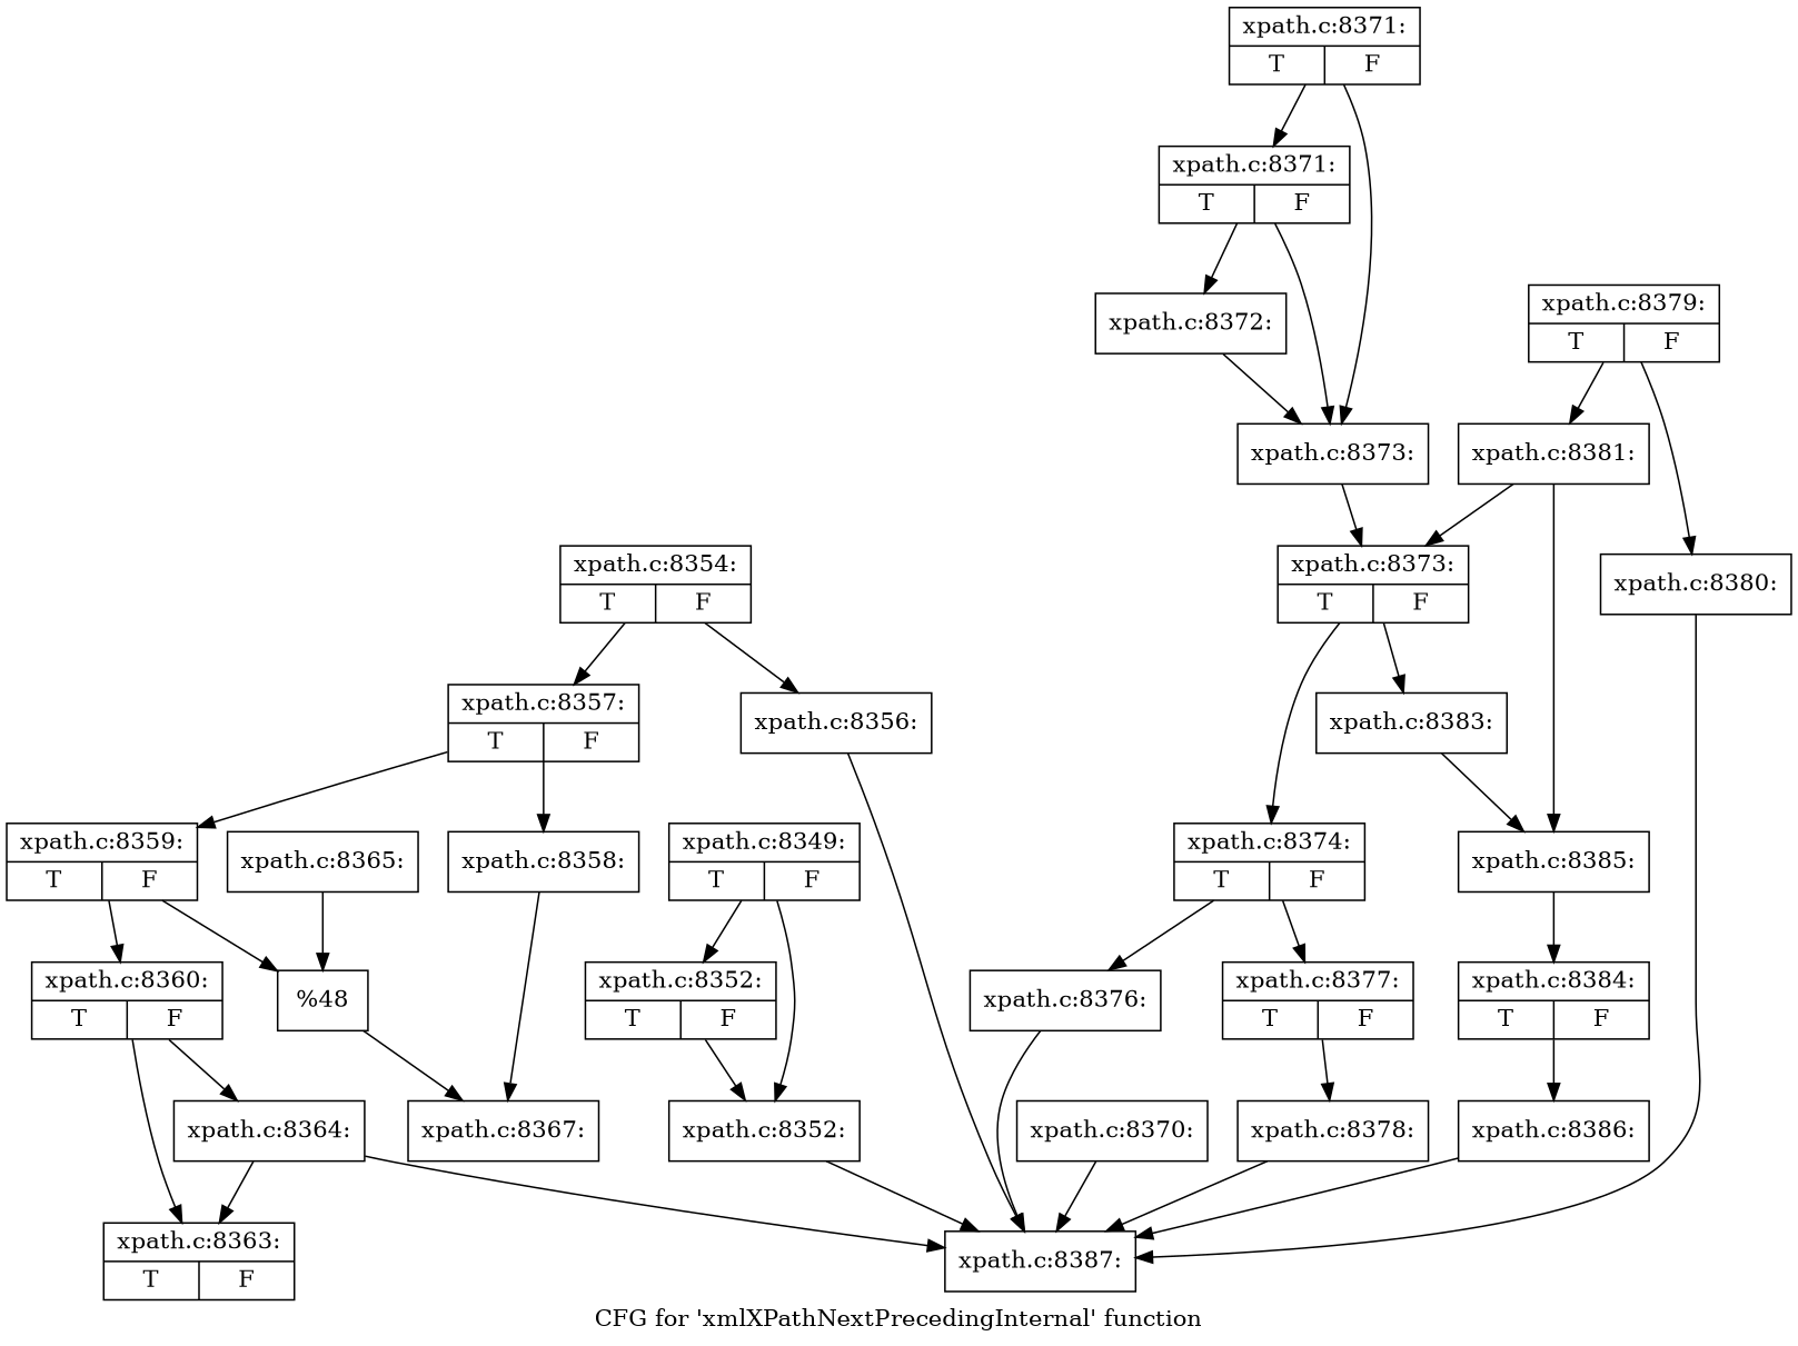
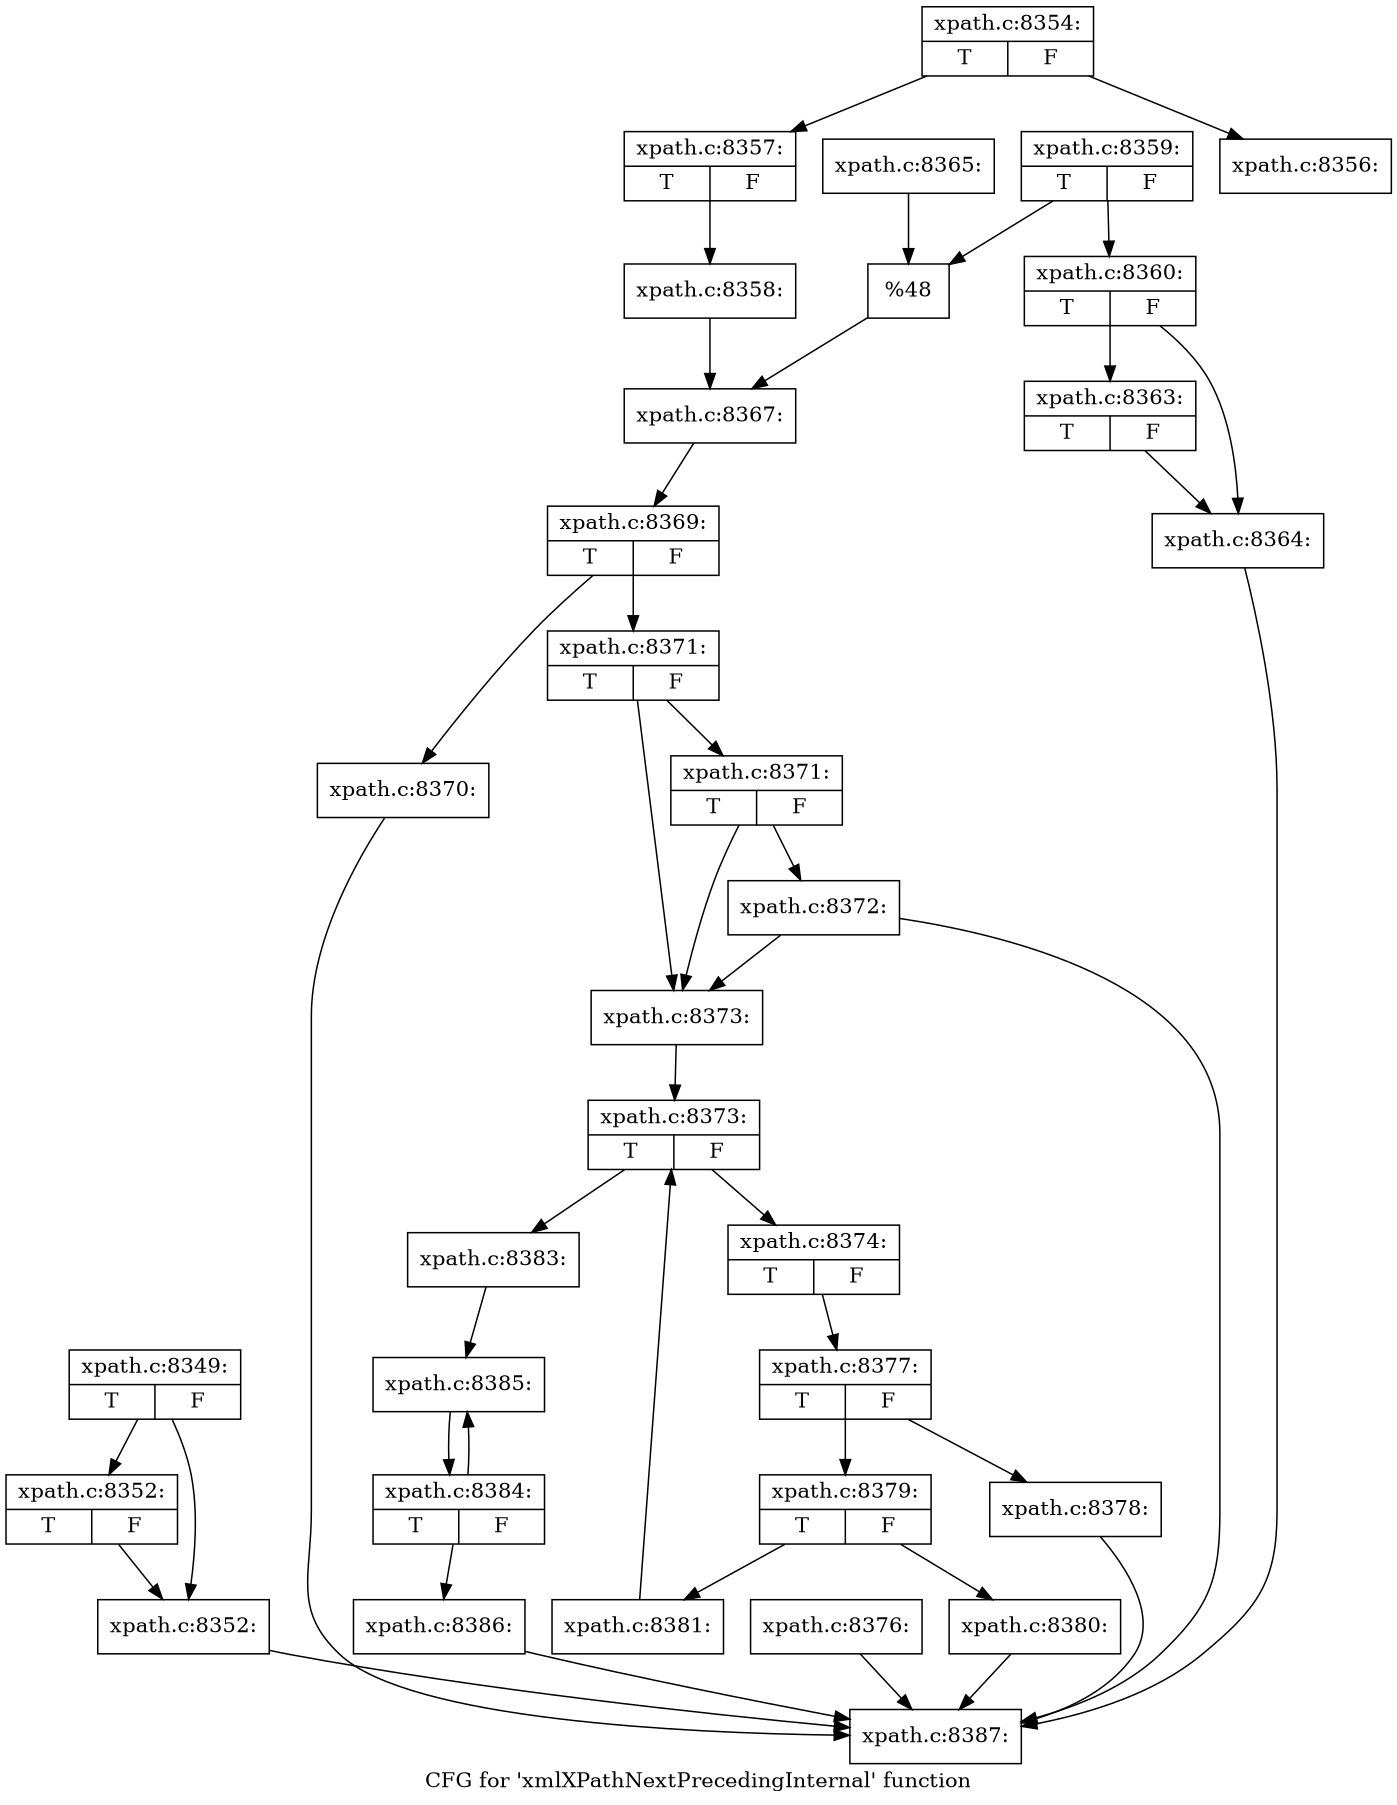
  digraph {
    label="CFG for 'xmlXPathNextPrecedingInternal' function"
    node [shape=record]
    n1 [label="{xpath.c:8349:|{<s0>T|<s1>F}}"]
    n2 [label="{xpath.c:8352:}"]
    n3 [label="{xpath.c:8352:|{<s0>T|<s1>F}}"]
    n4 [label="{xpath.c:8387:}"]
    n5 [label="{xpath.c:8354:|{<s0>T|<s1>F}}"]
    n6 [label="{xpath.c:8356:}"]
    n7 [label="{xpath.c:8357:|{<s0>T|<s1>F}}"]
+   n8 [label="{xpath.c:8369:|{<s0>T|<s1>F}}"]
    n9 [label="{xpath.c:8370:}"]
    n10 [label="{xpath.c:8371:|{<s0>T|<s1>F}}"]
    n11 [label="{xpath.c:8358:}"]
    n12 [label="{xpath.c:8359:|{<s0>T|<s1>F}}"]
    n13 [label="{xpath.c:8371:|{<s0>T|<s1>F}}"]
    n14 [label="{xpath.c:8373:}"]
    n15 [label="{xpath.c:8367:}"]
    n16 [label="{xpath.c:8360:|{<s0>T|<s1>F}}"]
    n17 [label="{%48}"]
    n18 [label="{xpath.c:8364:}"]
    n19 [label="{xpath.c:8363:|{<s0>T|<s1>F}}"]
    n20 [label="{xpath.c:8365:}"]
    n21 [label="{xpath.c:8372:}"]
    n22 [label="{xpath.c:8373:|{<s0>T|<s1>F}}"]
    n23 [label="{xpath.c:8374:|{<s0>T|<s1>F}}"]
    n24 [label="{xpath.c:8383:}"]
    n25 [label="{xpath.c:8376:}"]
    n26 [label="{xpath.c:8377:|{<s0>T|<s1>F}}"]
    n27 [label="{xpath.c:8385:}"]
    n28 [label="{xpath.c:8378:}"]
    n29 [label="{xpath.c:8379:|{<s0>T|<s1>F}}"]
    n30 [label="{xpath.c:8384:|{<s0>T|<s1>F}}"]
    n31 [label="{xpath.c:8386:}"]
    n32 [label="{xpath.c:8380:}"]
    n33 [label="{xpath.c:8381:}"]
    n1 -> n2
    n1 -> n3
    n2 -> n4
    n3 -> n2
    n5 -> n6
    n5 -> n7
-   n6 -> n4
+   n21 -> n4
    n7 -> n11
-   n7 -> n12
+   n8 -> n9
+   n8 -> n10
    n9 -> n4
    n10 -> n13
    n10 -> n14
    n11 -> n15
    n12 -> n16
    n12 -> n17
    n13 -> n14
    n13 -> n21
    n14 -> n22
+   n15 -> n8
    n16 -> n18
    n16 -> n19
    n17 -> n15
    n18 -> n4
-   n18 -> n19
+   n19 -> n18
    n20 -> n17
    n21 -> n14
    n22 -> n23
    n22 -> n24
-   n23 -> n25
    n23 -> n26
    n24 -> n27
    n25 -> n4
    n26 -> n28
+   n26 -> n29
    n27 -> n30
    n28 -> n4
    n29 -> n32
    n29 -> n33
-   n33 -> n27
+   n30 -> n27
    n30 -> n31
    n31 -> n4
    n32 -> n4
    n33 -> n22
  }
